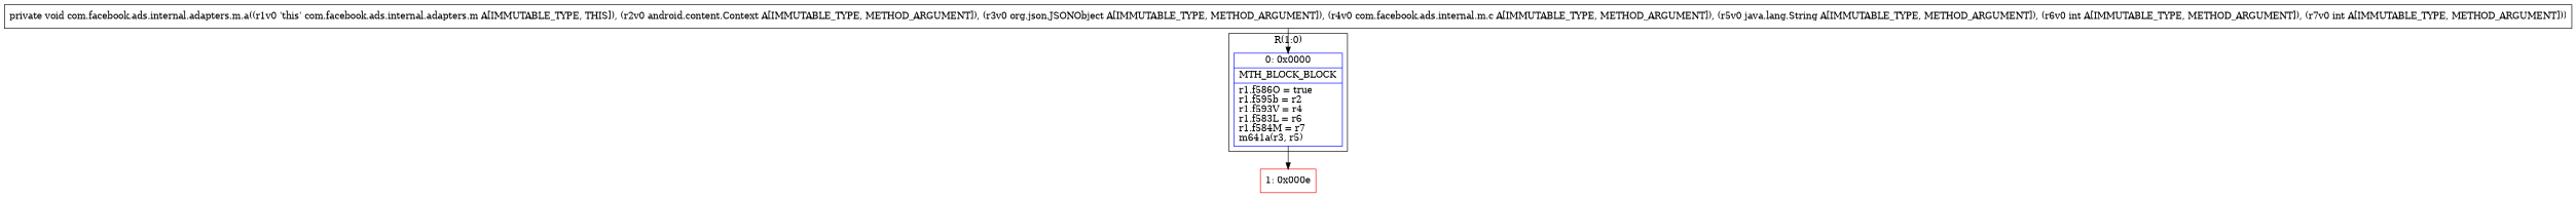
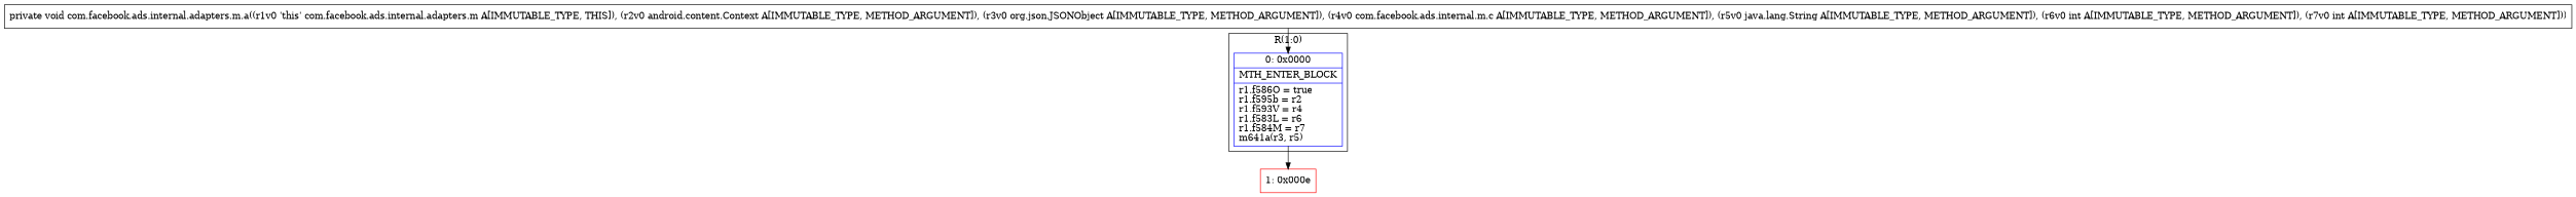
  digraph {
    node [shape=record]
-   n1 [color=blue label="{0\:\ 0x0000|MTH_BLOCK_BLOCK\l|r1.f586O = true\lr1.f595b = r2\lr1.f593V = r4\lr1.f583L = r6\lr1.f584M = r7\lm641a(r3, r5)\l}"]
+   n1 [color=blue label="{0\:\ 0x0000|MTH_ENTER_BLOCK\l|r1.f586O = true\lr1.f595b = r2\lr1.f593V = r4\lr1.f583L = r6\lr1.f584M = r7\lm641a(r3, r5)\l}"]
    n2 [color=red label="{1\:\ 0x000e}"]
    n3 [label="{private void com.facebook.ads.internal.adapters.m.a((r1v0 'this' com.facebook.ads.internal.adapters.m A[IMMUTABLE_TYPE, THIS]), (r2v0 android.content.Context A[IMMUTABLE_TYPE, METHOD_ARGUMENT]), (r3v0 org.json.JSONObject A[IMMUTABLE_TYPE, METHOD_ARGUMENT]), (r4v0 com.facebook.ads.internal.m.c A[IMMUTABLE_TYPE, METHOD_ARGUMENT]), (r5v0 java.lang.String A[IMMUTABLE_TYPE, METHOD_ARGUMENT]), (r6v0 int A[IMMUTABLE_TYPE, METHOD_ARGUMENT]), (r7v0 int A[IMMUTABLE_TYPE, METHOD_ARGUMENT])) }"]
    subgraph cluster_1 {
      label="R(1:0)"
      n1
    }
    n1 -> n2
    n3 -> n1
  }
